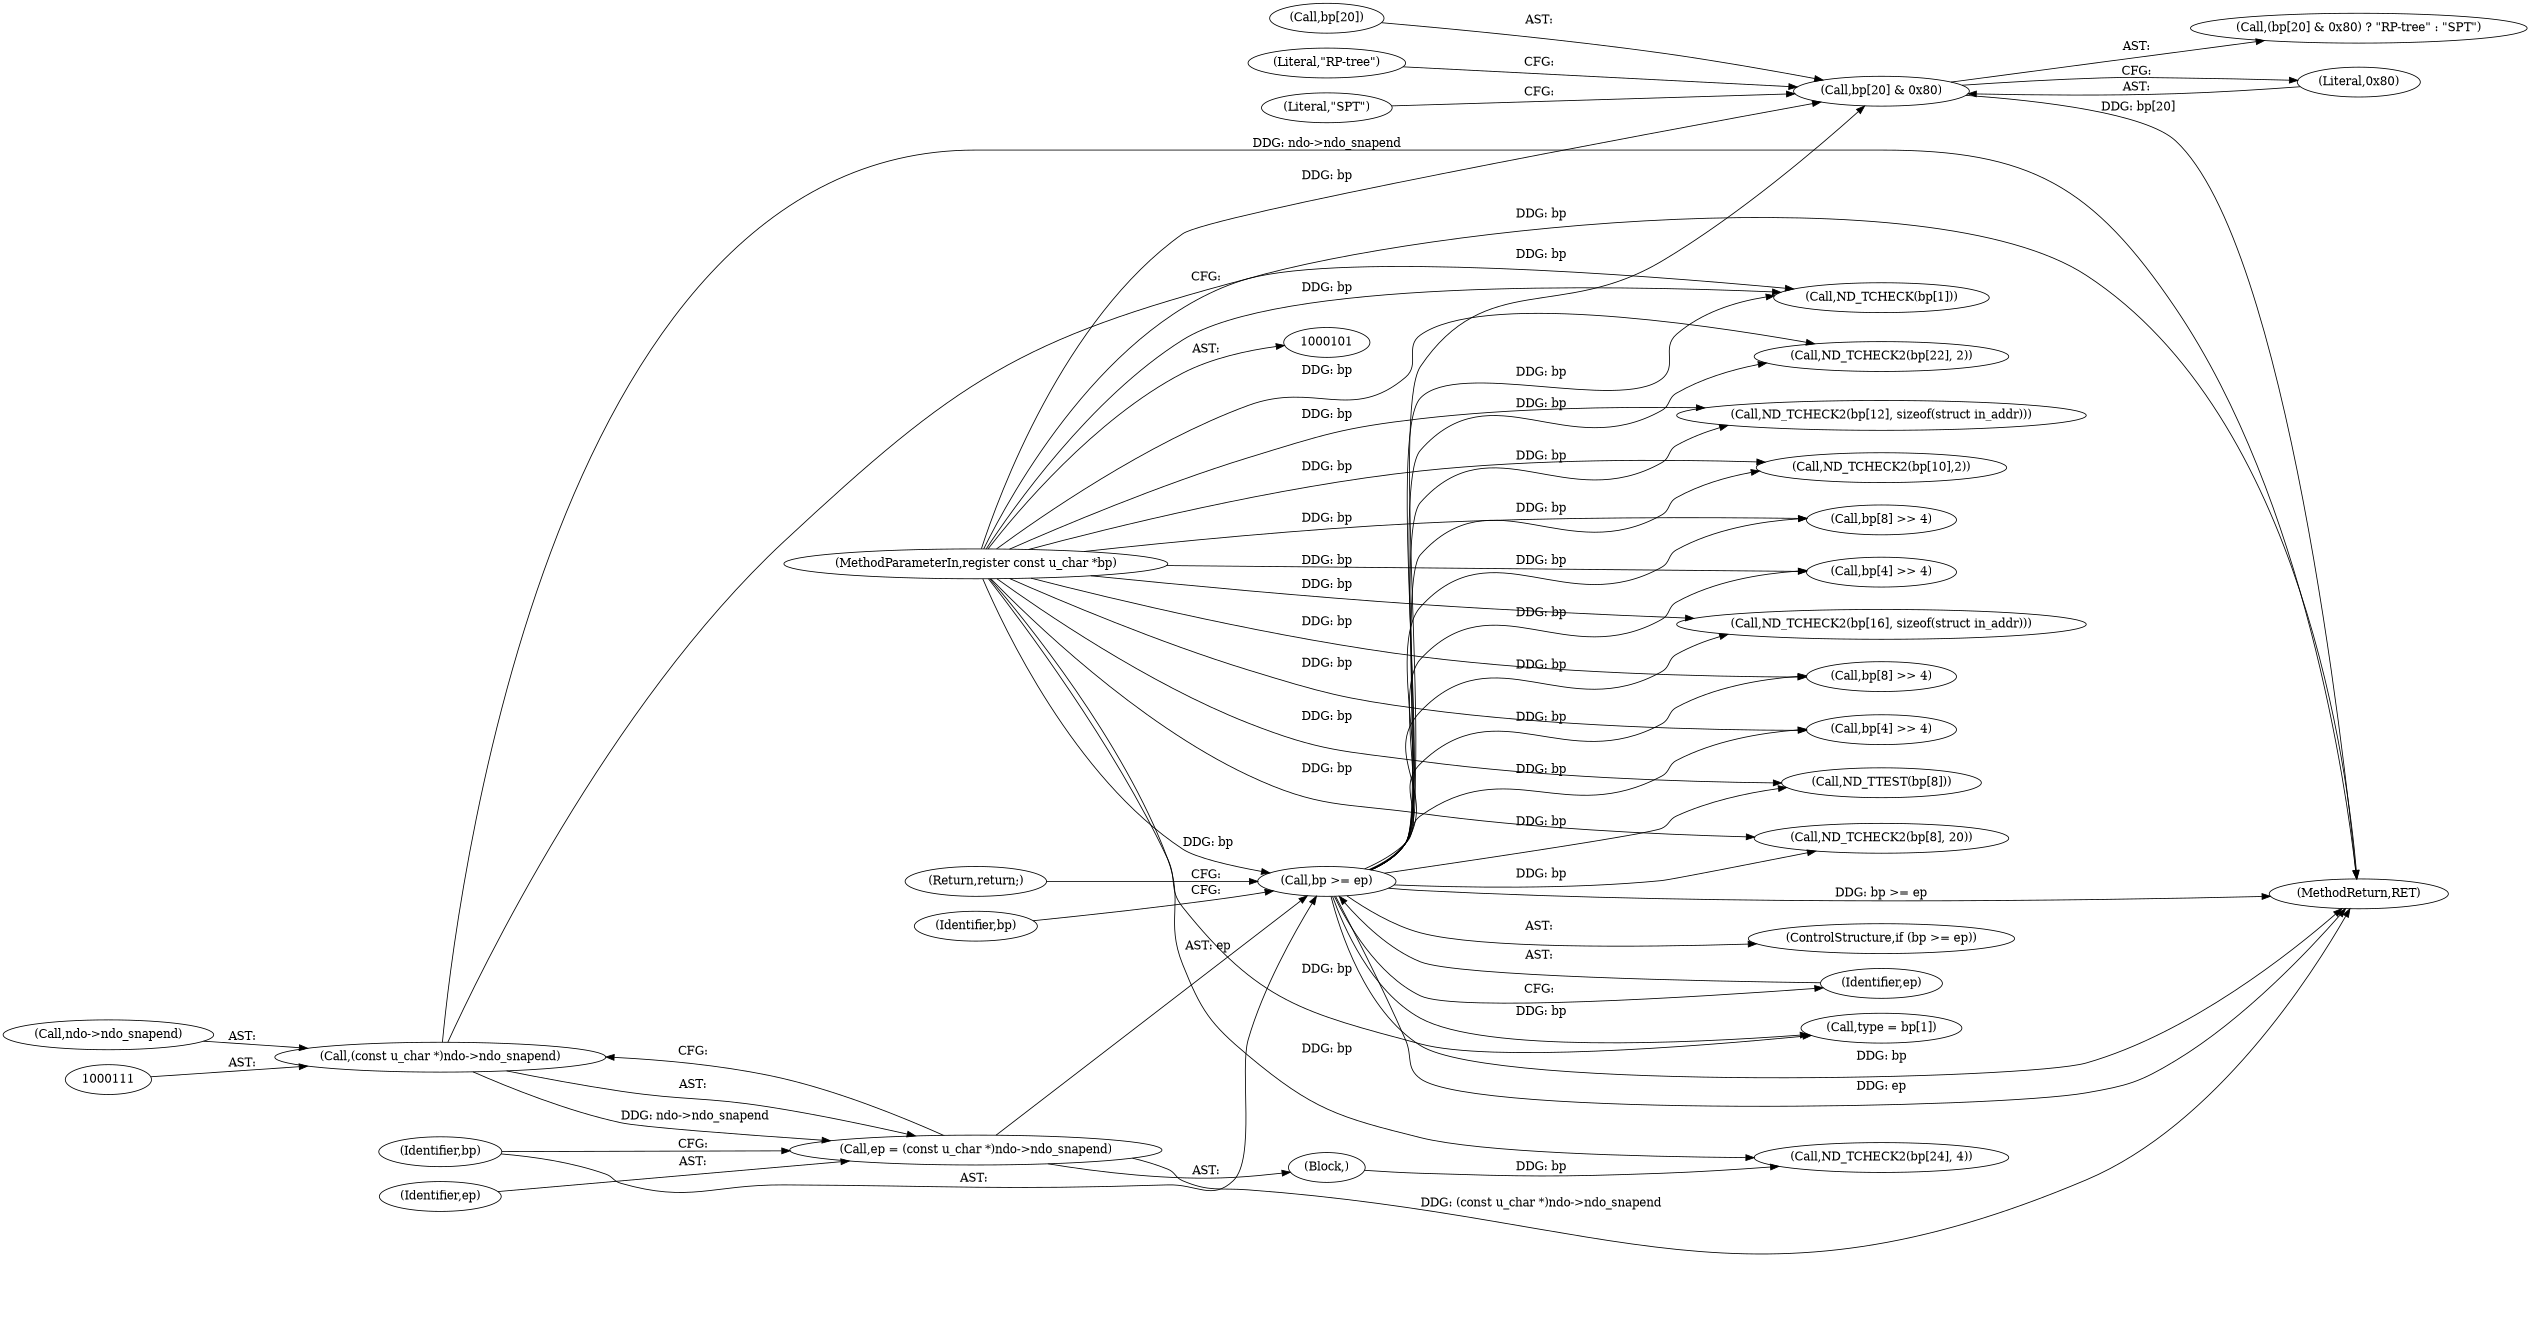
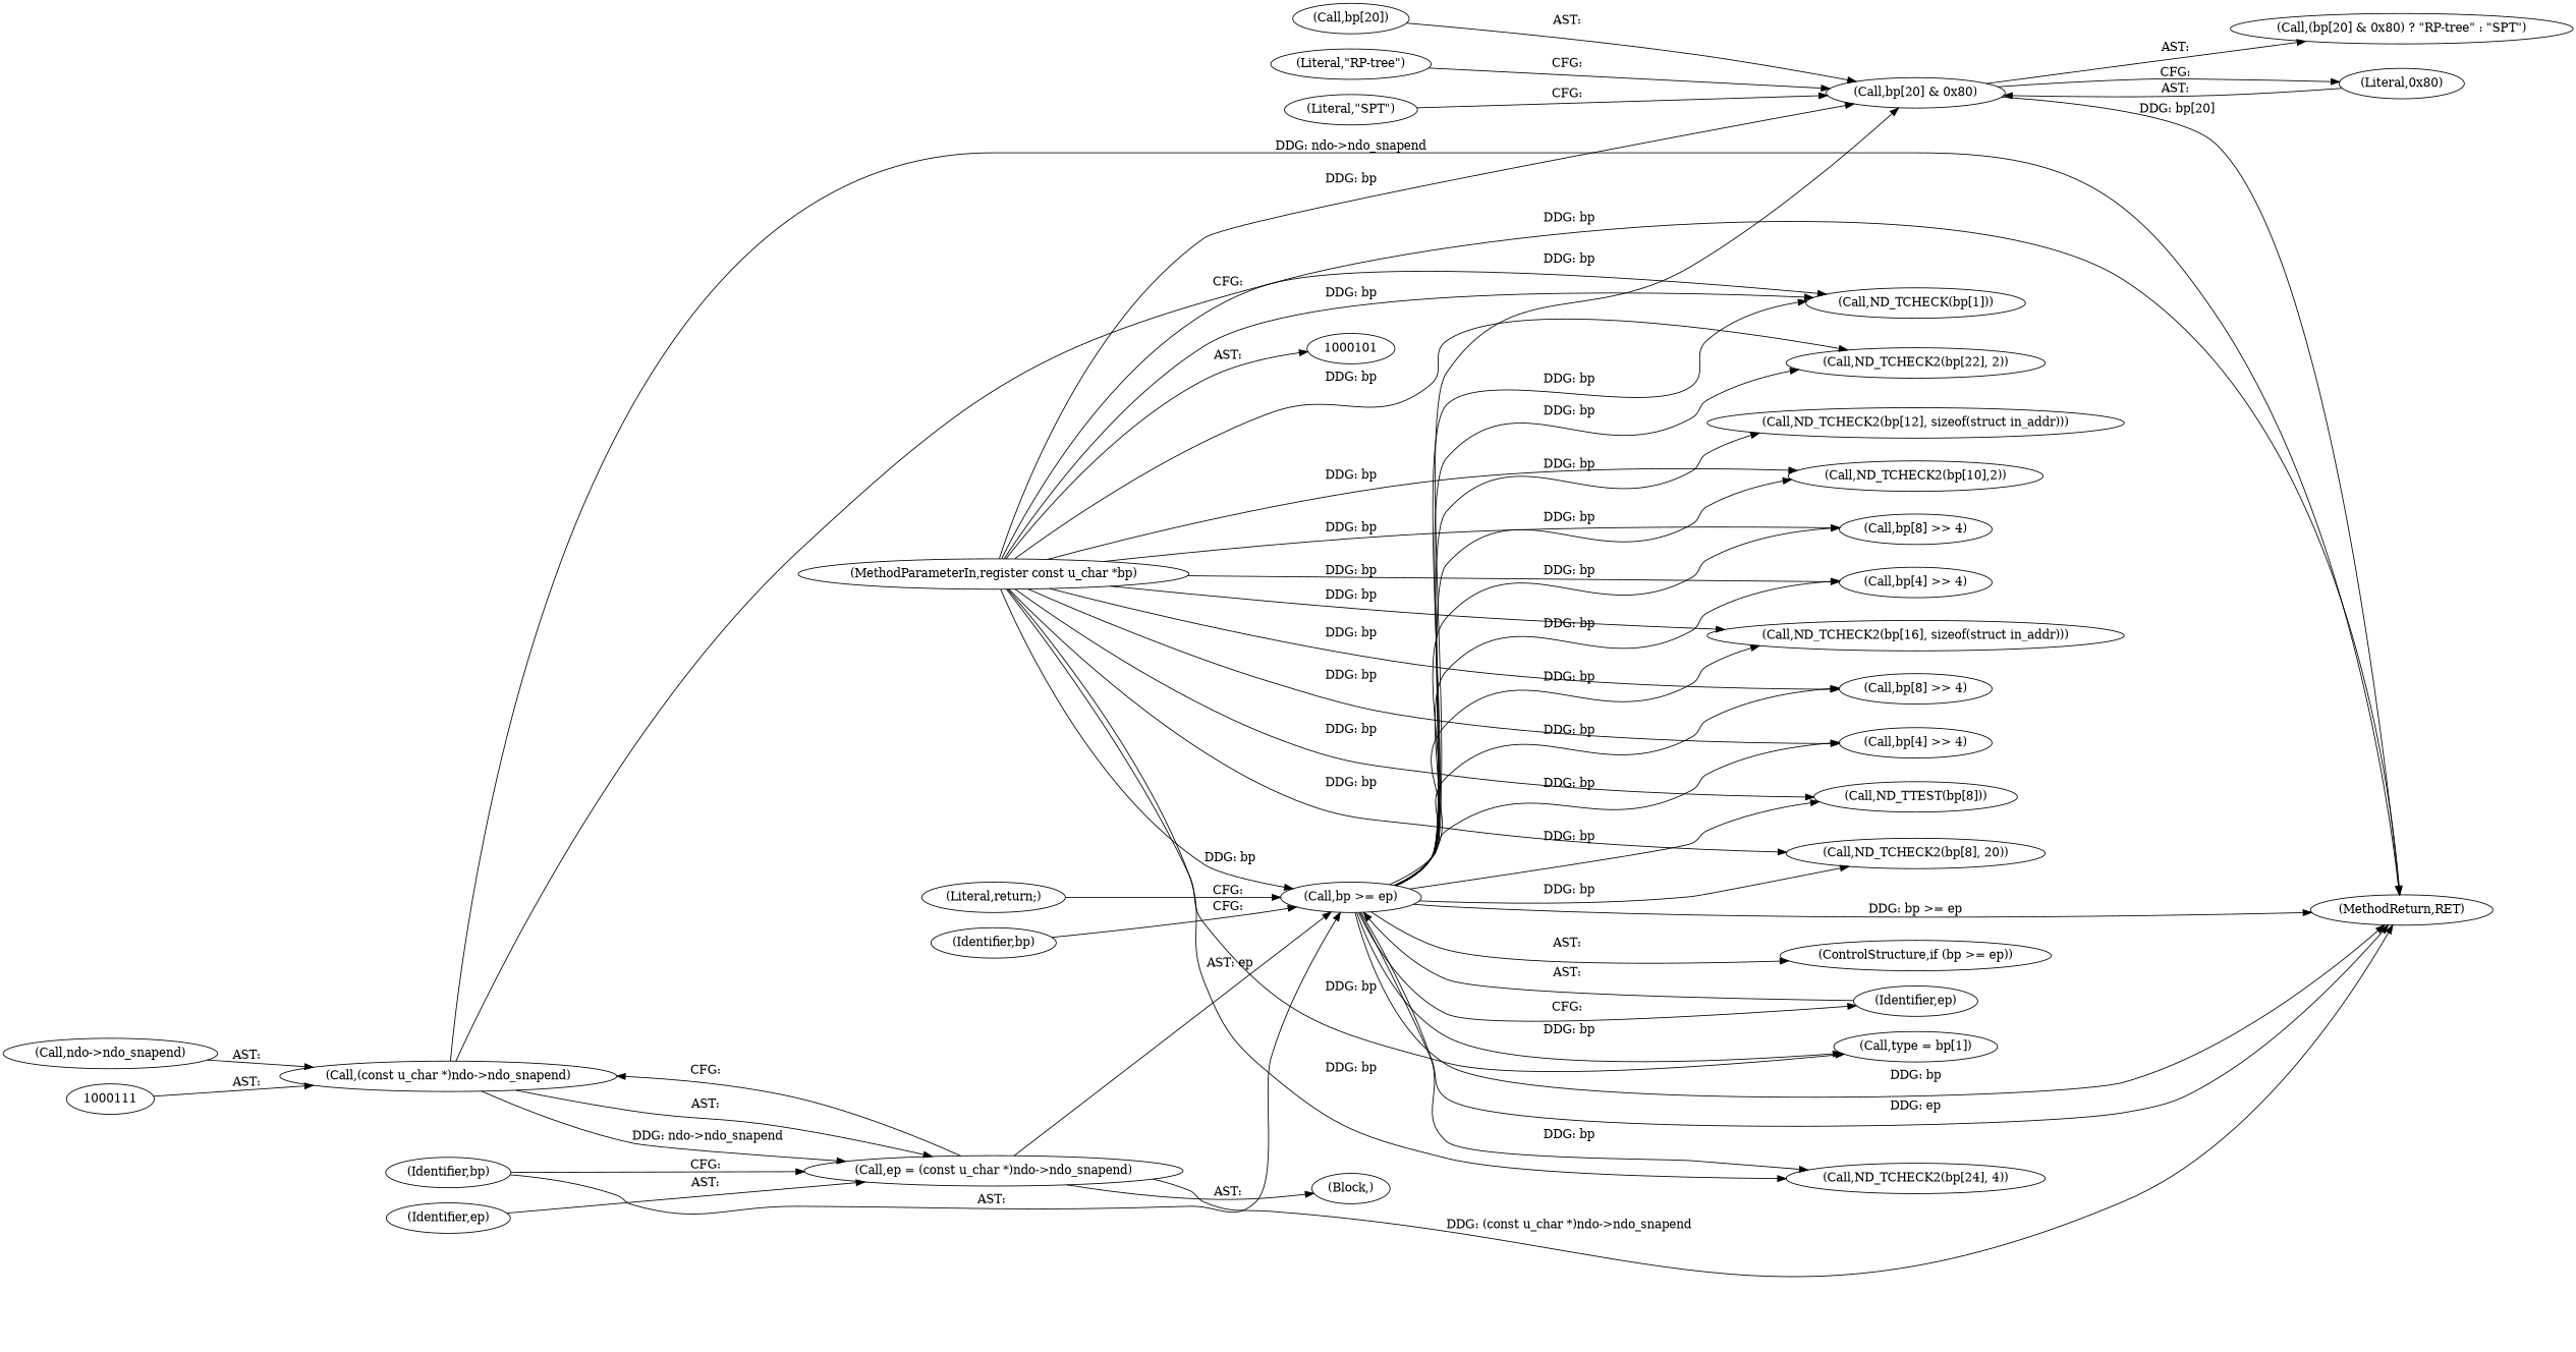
  digraph {
    rankdir=LR
    n1 [label="(Call,bp[20] & 0x80)"]
    n2 [label="(Call,(bp[20] & 0x80) ? \"RP-tree\" : \"SPT\")"]
    n3 [label="(Literal,0x80)"]
    n4 [label="(MethodReturn,RET)"]
    n5 [label="(Call,bp >= ep)"]
    n6 [label="(Call,ND_TCHECK2(bp[22], 2))"]
    n7 [label="(Call,ND_TCHECK2(bp[10],2))"]
    n8 [label="(Call,bp[8] >> 4)"]
    n9 [label="(Call,bp[8] >> 4)"]
    n10 [label="(Call,bp[4] >> 4)"]
    n11 [label="(Call,ND_TCHECK(bp[1]))"]
    n12 [label="(Call,ND_TCHECK2(bp[12], sizeof(struct in_addr)))"]
    n13 [label="(Call,bp[4] >> 4)"]
    n14 [label="(Call,ND_TCHECK2(bp[16], sizeof(struct in_addr)))"]
    n15 [label="(Call,ND_TCHECK2(bp[24], 4))"]
    n16 [label="(Call,ND_TTEST(bp[8]))"]
    n17 [label="(Identifier,ep)"]
    n18 [label="(Call,ND_TCHECK2(bp[8], 20))"]
    n19 [label="(ControlStructure,if (bp >= ep))"]
    n20 [label="(Call,type = bp[1])"]
    n21 [label="(MethodParameterIn,register const u_char *bp)"]
    1000101
    n23 [label="(Call,ep = (const u_char *)ndo->ndo_snapend)"]
    n24 [label="(Call,(const u_char *)ndo->ndo_snapend)"]
    n25 [label="(Block,)"]
    n26 [label="(Call,ndo->ndo_snapend)"]
    n27 [label="(Call,bp[20])"]
    n28 [label="(Identifier,bp)"]
-   n29 [label="(Return,return;)"]
+   n29 [label="(Literal,return;)"]
    n30 [label="(Identifier,ep)"]
    n31 [label="(Identifier,bp)"]
    n32 [label="(Literal,\"RP-tree\")"]
    n33 [label="(Literal,\"SPT\")"]
    1000111
    n1 -> n2 [label="AST: "]
    n1 -> n3 [label="CFG: "]
    n1 -> n4 [label="DDG: bp[20]"]
    n3 -> n1 [label="AST: "]
    n5 -> n1 [label="DDG: bp"]
    n5 -> n4 [label="DDG: bp"]
    n5 -> n4 [label="DDG: ep"]
    n5 -> n4 [label="DDG: bp >= ep"]
    n5 -> n6 [label="DDG: bp"]
    n5 -> n7 [label="DDG: bp"]
    n5 -> n8 [label="DDG: bp"]
    n5 -> n9 [label="DDG: bp"]
    n5 -> n10 [label="DDG: bp"]
    n5 -> n11 [label="DDG: bp"]
    n5 -> n12 [label="DDG: bp"]
    n5 -> n13 [label="DDG: bp"]
    n5 -> n14 [label="DDG: bp"]
-   n25 -> n15 [label="DDG: bp"]
+   n5 -> n15 [label="DDG: bp"]
    n5 -> n16 [label="DDG: bp"]
    n5 -> n17 [label="CFG: "]
    n5 -> n18 [label="DDG: bp"]
    n5 -> n19 [label="AST: "]
    n5 -> n20 [label="DDG: bp"]
    n17 -> n5 [label="AST: "]
    n21 -> n1 [label="DDG: bp"]
    n21 -> n4 [label="DDG: bp"]
    n21 -> n5 [label="DDG: bp"]
    n21 -> n6 [label="DDG: bp"]
    n21 -> n7 [label="DDG: bp"]
    n21 -> n8 [label="DDG: bp"]
    n21 -> n9 [label="DDG: bp"]
    n21 -> n10 [label="DDG: bp"]
    n21 -> n11 [label="DDG: bp"]
-   n21 -> n12 [label="DDG: bp"]
    n21 -> n13 [label="DDG: bp"]
    n21 -> n14 [label="DDG: bp"]
    n21 -> n15 [label="DDG: bp"]
    n21 -> n16 [label="DDG: bp"]
    n21 -> n18 [label="DDG: bp"]
    n21 -> n20 [label="DDG: bp"]
    n21 -> 1000101 [label="AST: "]
    n23 -> n4 [label="DDG: (const u_char *)ndo->ndo_snapend"]
    n23 -> n5 [label="AST: ep"]
    n23 -> n24 [label="CFG: "]
    n23 -> n25 [label="AST: "]
    n24 -> n4 [label="DDG: ndo->ndo_snapend"]
    n24 -> n11 [label="CFG: "]
    n24 -> n23 [label="AST: "]
    n24 -> n23 [label="DDG: ndo->ndo_snapend"]
    n26 -> n24 [label="AST: "]
    n27 -> n1 [label="AST: "]
    n28 -> n5 [label="AST: "]
    n28 -> n23 [label="CFG: "]
    n29 -> n5 [label="CFG: "]
    n30 -> n23 [label="AST: "]
    n31 -> n5 [label="CFG: "]
    n32 -> n1 [label="CFG: "]
    n33 -> n1 [label="CFG: "]
    1000111 -> n24 [label="AST: "]
  }
